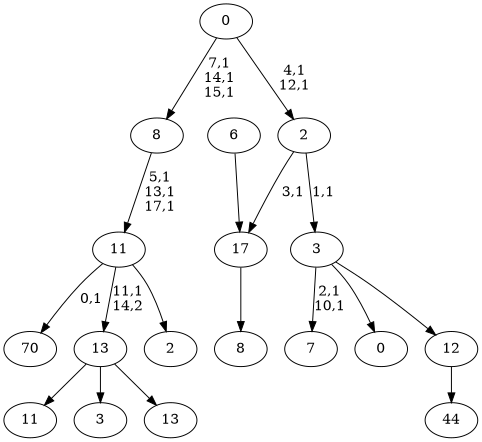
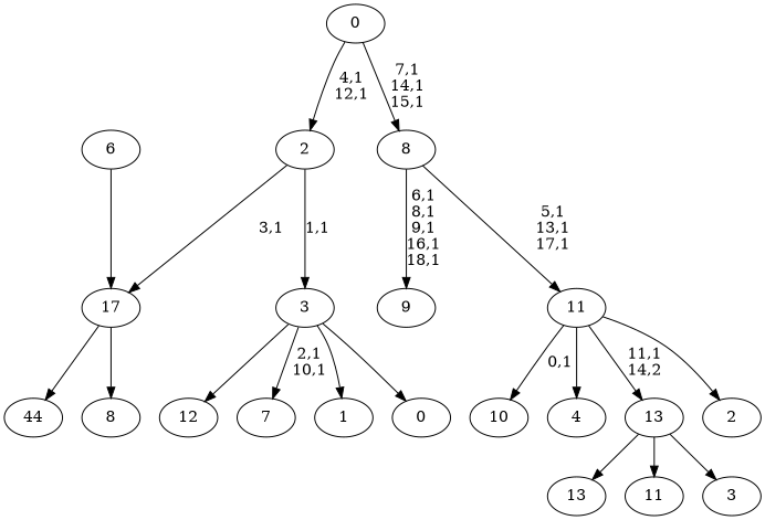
  digraph {
    n1 [label=44]
    n2 [label=13]
    n3 [label=12]
    n4 [label=11]
-   n5 [label=70]
+   n5 [label=10]
+   n6 [label=9]
    n7 [label=8]
    n8 [label=7]
    n9 [label=6]
    17
+   n11 [label=4]
    n12 [label=3]
    13
    n14 [label=2]
    11
    8
+   n17 [label=1]
    n18 [label=0]
    3
    2
    0
    n9 -> 17
-   n3 -> n1
+   17 -> n1
    17 -> n7
    13 -> n2
    13 -> n4
    13 -> n12
    11 -> n5 [label="0,1"]
+   11 -> n11
    11 -> 13 [label="11,1\n14,2"]
    11 -> n14
+   8 -> n6 [label="6,1\n8,1\n9,1\n16,1\n18,1"]
    8 -> 11 [label="5,1\n13,1\n17,1"]
    3 -> n3
    3 -> n8 [label="2,1\n10,1"]
+   3 -> n17
    3 -> n18
    2 -> 17 [label="3,1"]
    2 -> 3 [label="1,1"]
    0 -> 8 [label="7,1\n14,1\n15,1"]
    0 -> 2 [label="4,1\n12,1"]
  }
